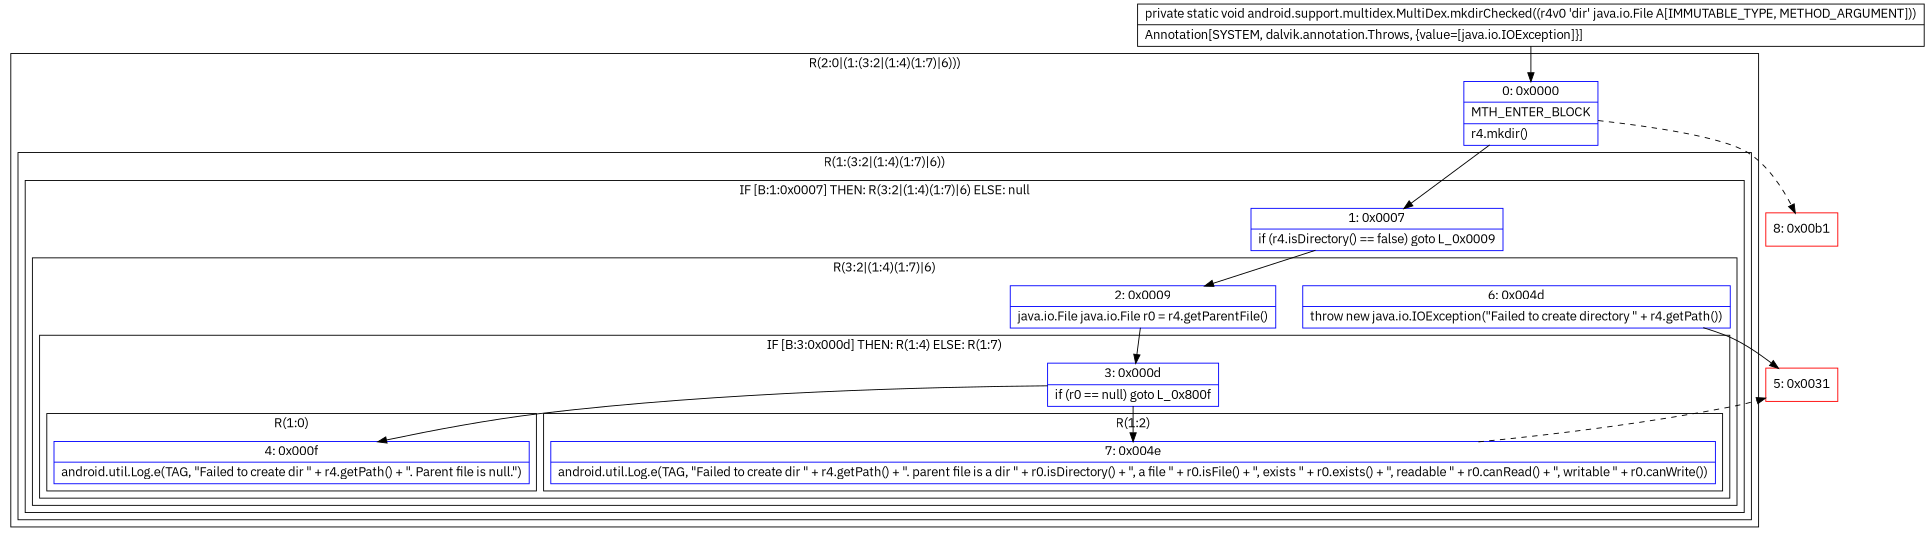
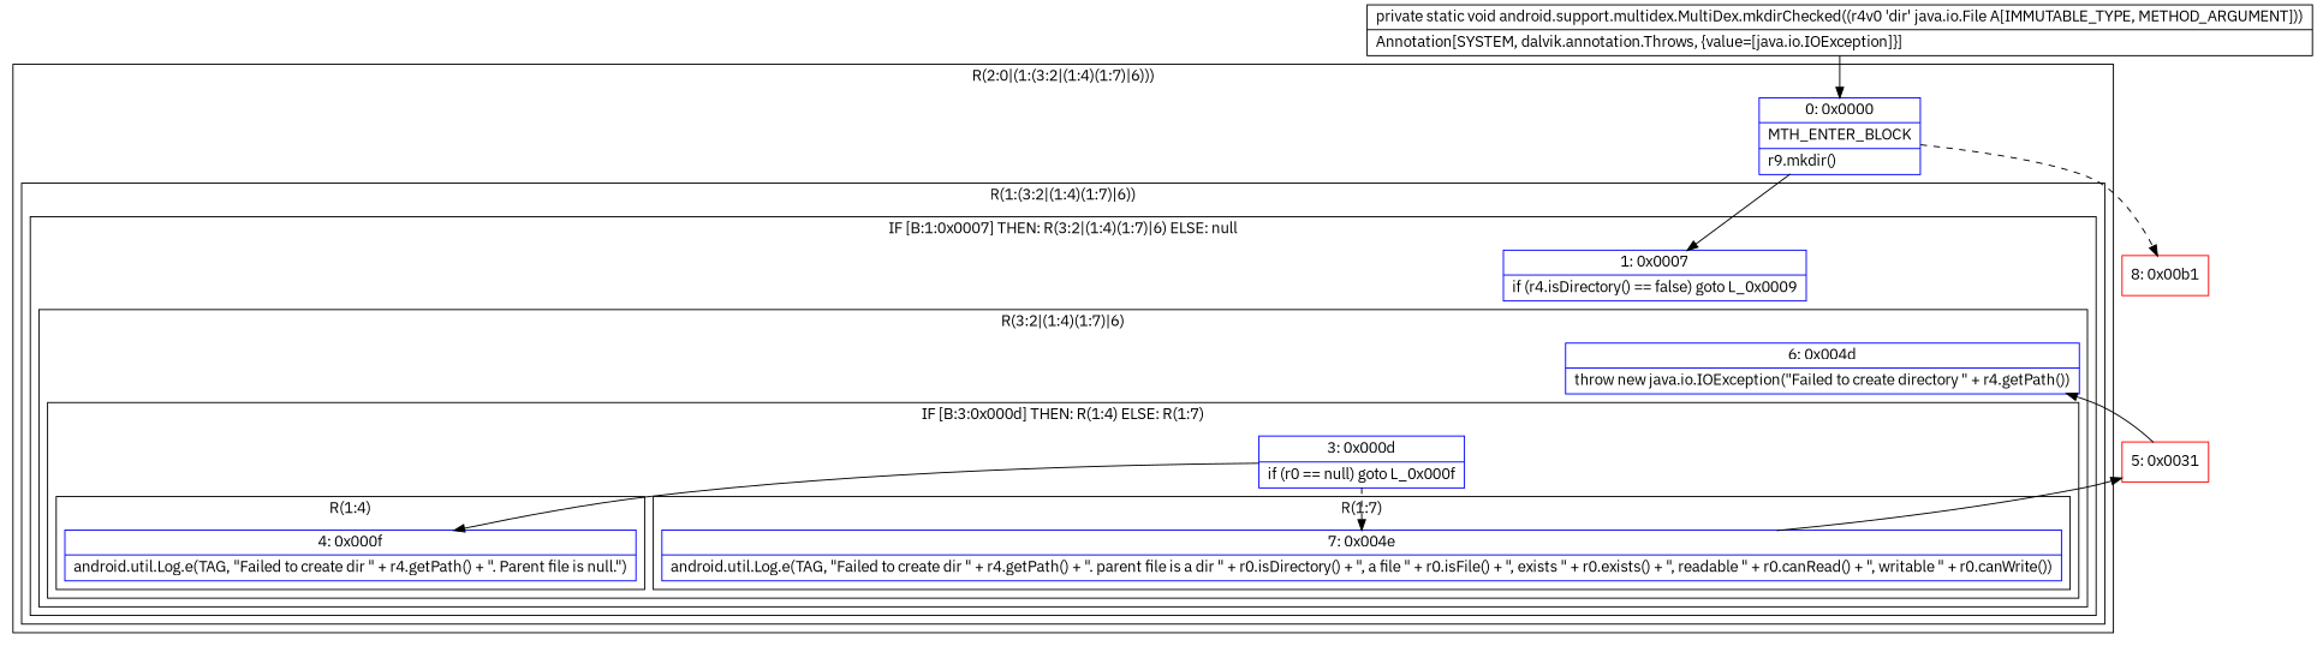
  digraph {
    fontname="IBM Plex Sans"
    node [color=blue fontname="IBM Plex Sans" shape=record]
    edge [fontname="IBM Plex Sans"]
    n1 [label="{4\:\ 0x000f|android.util.Log.e(TAG, \"Failed to create dir \" + r4.getPath() + \". Parent file is null.\")\l}"]
    n2 [label="{7\:\ 0x004e|android.util.Log.e(TAG, \"Failed to create dir \" + r4.getPath() + \". parent file is a dir \" + r0.isDirectory() + \", a file \" + r0.isFile() + \", exists \" + r0.exists() + \", readable \" + r0.canRead() + \", writable \" + r0.canWrite())\l}"]
-   n3 [label="{3\:\ 0x000d|if (r0 == null) goto L_0x800f\l}"]
-   n4 [label="{2\:\ 0x0009|java.io.File java.io.File r0 = r4.getParentFile()\l}"]
+   n3 [label="{3\:\ 0x000d|if (r0 == null) goto L_0x000f\l}"]
    n5 [label="{6\:\ 0x004d|throw new java.io.IOException(\"Failed to create directory \" + r4.getPath())\l}"]
    n6 [label="{1\:\ 0x0007|if (r4.isDirectory() == false) goto L_0x0009\l}"]
-   n7 [label="{0\:\ 0x0000|MTH_ENTER_BLOCK\l|r4.mkdir()\l}"]
+   n7 [label="{0\:\ 0x0000|MTH_ENTER_BLOCK\l|r9.mkdir()\l}"]
    n8 [color=red label="{5\:\ 0x0031}"]
    n9 [color=red label="{8\:\ 0x00b1}"]
    n10 [label="{private static void android.support.multidex.MultiDex.mkdirChecked((r4v0 'dir' java.io.File A[IMMUTABLE_TYPE, METHOD_ARGUMENT]))  | Annotation[SYSTEM, dalvik.annotation.Throws, \{value=[java.io.IOException]\}]\l}" color=""]
    subgraph cluster_1 {
      label="R(2:0|(1:(3:2|(1:4)(1:7)|6)))"
      n7
      subgraph cluster_2 {
        label="R(1:(3:2|(1:4)(1:7)|6))"
        subgraph cluster_3 {
          label="IF [B:1:0x0007] THEN: R(3:2|(1:4)(1:7)|6) ELSE: null"
          n6
          subgraph cluster_4 {
            label="R(3:2|(1:4)(1:7)|6)"
-           n4
            n5
            subgraph cluster_5 {
              label="IF [B:3:0x000d] THEN: R(1:4) ELSE: R(1:7)"
              n3
              subgraph cluster_6 {
-               label="R(1:0)"
+               label="R(1:4)"
                n1
              }
              subgraph cluster_7 {
-               label="R(1:2)"
+               label="R(1:7)"
                n2
              }
            }
          }
        }
      }
    }
-   n2 -> n8 [style=dashed]
+   n2 -> n8
    n3 -> n1
-   n3 -> n2 [style=solid]
-   n4 -> n3
-   n6 -> n4
+   n3 -> n2 [style=dashed]
    n7 -> n6
    n7 -> n9 [style=dashed]
-   n5 -> n8
+   n8 -> n5
    n10 -> n7
  }
